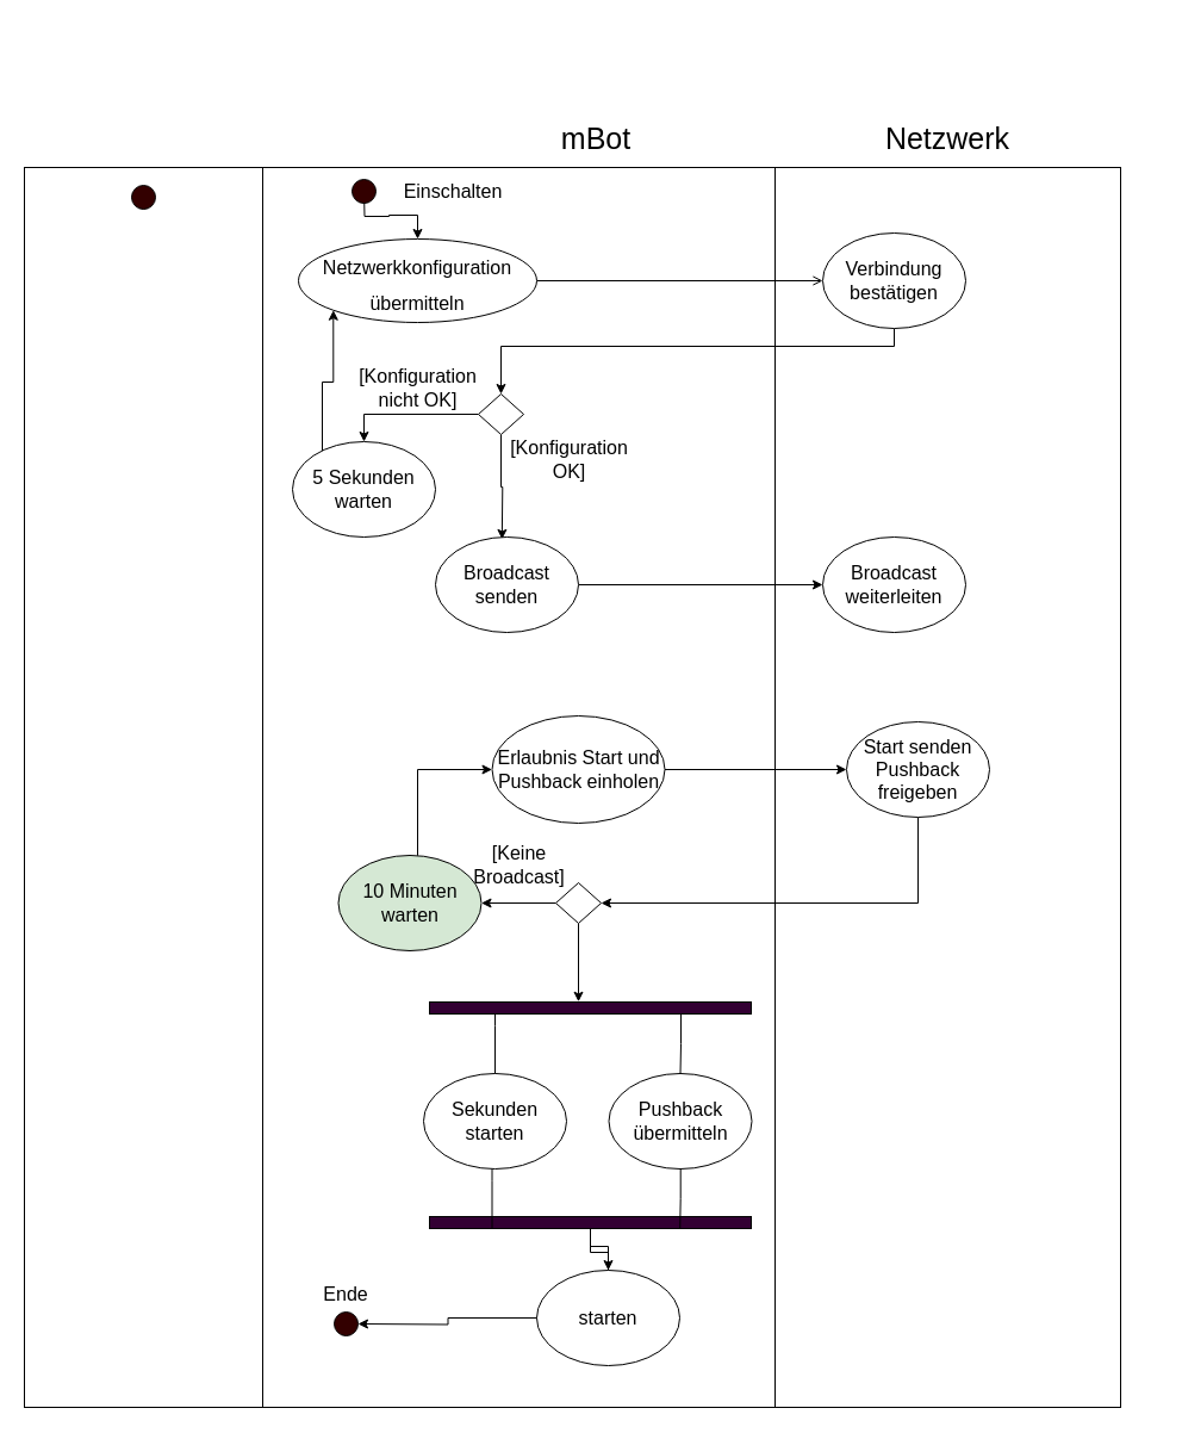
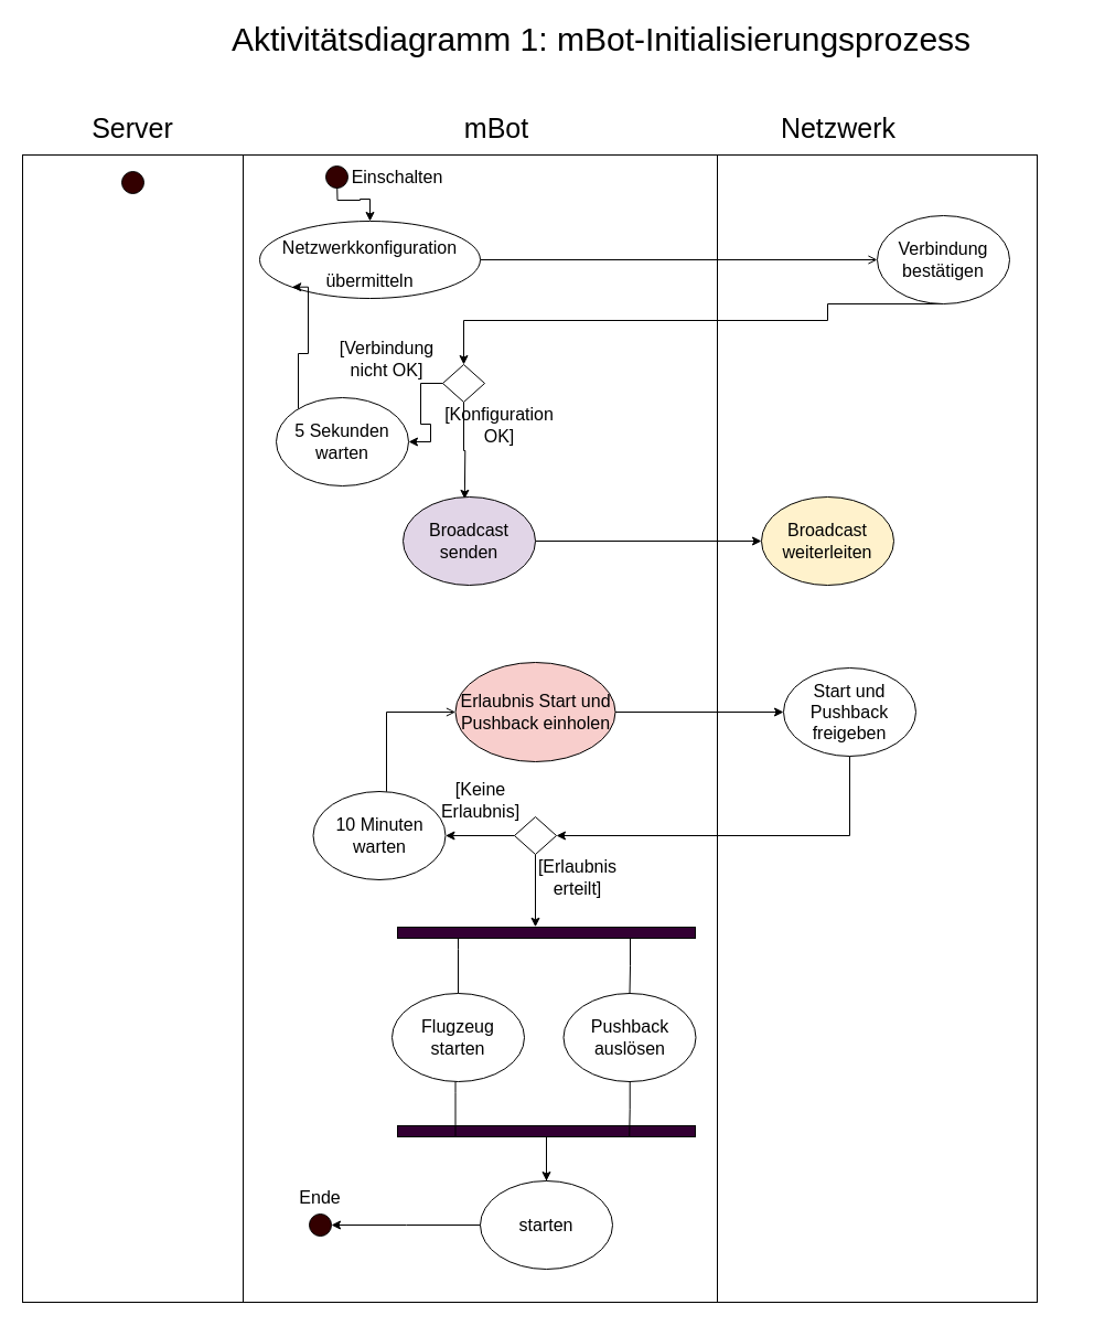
  <mxCell id="0" />
  <mxCell id="1" parent="0" />
+ <mxCell id="2" value="Aktivitätsdiagramm 1: mBot-Initialisierungsprozess" style="text;html=1;strokeColor=none;fillColor=none;align=center;verticalAlign=middle;whiteSpace=wrap;rounded=0;fontSize=30;" vertex="1" parent="1"><mxGeometry x="120" y="20" width="850" height="30" as="geometry" /></mxCell>
  <mxCell id="3" value="" style="rounded=0;whiteSpace=wrap;html=1;" vertex="1" parent="1"><mxGeometry x="220" y="140" width="430" height="1040" as="geometry" /></mxCell>
  <mxCell id="4" value="" style="rounded=0;whiteSpace=wrap;html=1;" vertex="1" parent="1"><mxGeometry x="650" y="140" width="290" height="1040" as="geometry" /></mxCell>
- <mxCell id="5" value="mBot" style="text;html=1;strokeColor=none;fillColor=none;align=center;verticalAlign=middle;whiteSpace=wrap;rounded=0;strokeWidth=13;fontSize=25;" vertex="1" parent="1"><mxGeometry x="470" y="100" width="60" height="30" as="geometry" /></mxCell>
- <mxCell id="6" value="Netzwerk" style="text;html=1;strokeColor=none;fillColor=none;align=center;verticalAlign=middle;whiteSpace=wrap;rounded=0;fontSize=25;" vertex="1" parent="1"><mxGeometry x="765" y="100" width="60" height="30" as="geometry" /></mxCell>
+ <mxCell id="5" value="mBot" style="text;html=1;strokeColor=none;fillColor=none;align=center;verticalAlign=middle;whiteSpace=wrap;rounded=0;strokeWidth=13;fontSize=25;" vertex="1" parent="1"><mxGeometry x="420" y="100" width="60" height="30" as="geometry" /></mxCell>
+ <mxCell id="6" value="Netzwerk" style="text;html=1;strokeColor=none;fillColor=none;align=center;verticalAlign=middle;whiteSpace=wrap;rounded=0;fontSize=25;" vertex="1" parent="1"><mxGeometry x="730" y="100" width="60" height="30" as="geometry" /></mxCell>
  <mxCell id="7" style="edgeStyle=orthogonalEdgeStyle;rounded=0;orthogonalLoop=1;jettySize=auto;html=1;fontSize=16;" edge="1" parent="1" target="9"><mxGeometry relative="1" as="geometry"><mxPoint x="305" y="160" as="sourcePoint" /></mxGeometry></mxCell>
  <mxCell id="8" style="edgeStyle=orthogonalEdgeStyle;rounded=0;orthogonalLoop=1;jettySize=auto;html=1;entryX=0;entryY=0.5;entryDx=0;entryDy=0;fontSize=16;endArrow=open;" edge="1" parent="1" source="9" target="11"><mxGeometry relative="1" as="geometry" /></mxCell>
- <mxCell id="9" value="&lt;span style=&quot;font-size: 16px;&quot;&gt;Netzwerkkonfiguration übermitteln&lt;/span&gt;" style="ellipse;whiteSpace=wrap;html=1;strokeWidth=1;fontSize=25;" vertex="1" parent="1"><mxGeometry x="250" y="200" width="200" height="70" as="geometry" /></mxCell>
+ <mxCell id="9" value="&lt;span style=&quot;font-size: 16px;&quot;&gt;Netzwerkkonfiguration übermitteln&lt;/span&gt;" style="ellipse;whiteSpace=wrap;html=1;strokeWidth=1;fontSize=25;" vertex="1" parent="1"><mxGeometry x="235" y="200" width="200" height="70" as="geometry" /></mxCell>
  <mxCell id="10" style="edgeStyle=orthogonalEdgeStyle;rounded=0;orthogonalLoop=1;jettySize=auto;html=1;entryX=0.5;entryY=0;entryDx=0;entryDy=0;fontSize=16;exitX=0.5;exitY=1;exitDx=0;exitDy=0;" edge="1" parent="1" source="11" target="14"><mxGeometry relative="1" as="geometry"><mxPoint x="750" y="280" as="sourcePoint" /><Array as="points"><mxPoint x="750" y="290" /><mxPoint x="420" y="290" /></Array></mxGeometry></mxCell>
- <mxCell id="11" value="Verbindung bestätigen" style="ellipse;whiteSpace=wrap;html=1;strokeWidth=1;fontSize=16;" vertex="1" parent="1"><mxGeometry x="690" y="195" width="120" height="80" as="geometry" /></mxCell>
+ <mxCell id="11" value="Verbindung bestätigen" style="ellipse;whiteSpace=wrap;html=1;strokeWidth=1;fontSize=16;" vertex="1" parent="1"><mxGeometry x="795" y="195" width="120" height="80" as="geometry" /></mxCell>
  <mxCell id="12" style="edgeStyle=orthogonalEdgeStyle;rounded=0;orthogonalLoop=1;jettySize=auto;html=1;fontSize=16;" edge="1" parent="1" source="14" target="16"><mxGeometry relative="1" as="geometry" /></mxCell>
  <mxCell id="13" style="edgeStyle=orthogonalEdgeStyle;rounded=0;orthogonalLoop=1;jettySize=auto;html=1;entryX=0.553;entryY=0.062;entryDx=0;entryDy=0;entryPerimeter=0;fontSize=9;" edge="1" parent="1" source="14"><mxGeometry relative="1" as="geometry"><mxPoint x="420.83" y="451.86" as="targetPoint" /></mxGeometry></mxCell>
  <mxCell id="14" value="" style="rhombus;whiteSpace=wrap;html=1;strokeWidth=1;fontSize=16;" vertex="1" parent="1"><mxGeometry x="401" y="330" width="38" height="34" as="geometry" /></mxCell>
  <mxCell id="15" style="edgeStyle=orthogonalEdgeStyle;rounded=0;orthogonalLoop=1;jettySize=auto;html=1;entryX=0;entryY=1;entryDx=0;entryDy=0;fontSize=30;" edge="1" parent="1" source="16" target="9"><mxGeometry relative="1" as="geometry"><Array as="points"><mxPoint x="270" y="320" /><mxPoint x="279" y="320" /></Array></mxGeometry></mxCell>
- <mxCell id="16" value="5 Sekunden warten" style="ellipse;whiteSpace=wrap;html=1;strokeWidth=1;fontSize=16;" vertex="1" parent="1"><mxGeometry x="245" y="370" width="120" height="80" as="geometry" /></mxCell>
- <mxCell id="17" value="[Konfiguration nicht OK]" style="text;html=1;strokeColor=none;fillColor=none;align=center;verticalAlign=middle;whiteSpace=wrap;rounded=0;strokeWidth=1;fontSize=16;" vertex="1" parent="1"><mxGeometry x="292.5" y="310" width="115" height="30" as="geometry" /></mxCell>
- <mxCell id="18" value="[Konfiguration OK]" style="text;html=1;strokeColor=none;fillColor=none;align=center;verticalAlign=middle;whiteSpace=wrap;rounded=0;strokeWidth=1;fontSize=16;" vertex="1" parent="1"><mxGeometry x="420" y="370" width="115" height="30" as="geometry" /></mxCell>
+ <mxCell id="16" value="5 Sekunden warten" style="ellipse;whiteSpace=wrap;html=1;strokeWidth=1;fontSize=16;" vertex="1" parent="1"><mxGeometry x="250" y="360" width="120" height="80" as="geometry" /></mxCell>
+ <mxCell id="17" value="[Verbindung nicht OK]" style="text;html=1;strokeColor=none;fillColor=none;align=center;verticalAlign=middle;whiteSpace=wrap;rounded=0;strokeWidth=1;fontSize=16;" vertex="1" parent="1"><mxGeometry x="292.5" y="310" width="115" height="30" as="geometry" /></mxCell>
+ <mxCell id="18" value="[Konfiguration OK]" style="text;html=1;strokeColor=none;fillColor=none;align=center;verticalAlign=middle;whiteSpace=wrap;rounded=0;strokeWidth=1;fontSize=16;" vertex="1" parent="1"><mxGeometry x="395" y="370" width="115" height="30" as="geometry" /></mxCell>
  <mxCell id="19" style="edgeStyle=orthogonalEdgeStyle;rounded=0;orthogonalLoop=1;jettySize=auto;html=1;fontSize=16;" edge="1" parent="1" source="20" target="22"><mxGeometry relative="1" as="geometry" /></mxCell>
- <mxCell id="20" value="&lt;span style=&quot;font-size: 16px;&quot;&gt;Erlaubnis Start und Pushback einholen&lt;/span&gt;" style="ellipse;whiteSpace=wrap;html=1;strokeWidth=1;fontSize=9;" vertex="1" parent="1"><mxGeometry x="412.5" y="600" width="145" height="90" as="geometry" /></mxCell>
+ <mxCell id="20" value="&lt;span style=&quot;font-size: 16px;&quot;&gt;Erlaubnis Start und Pushback einholen&lt;/span&gt;" style="ellipse;whiteSpace=wrap;html=1;strokeWidth=1;fontSize=9;fillColor=#f8cecc;" vertex="1" parent="1"><mxGeometry x="412.5" y="600" width="145" height="90" as="geometry" /></mxCell>
  <mxCell id="21" style="edgeStyle=orthogonalEdgeStyle;rounded=0;orthogonalLoop=1;jettySize=auto;html=1;entryX=1;entryY=0.5;entryDx=0;entryDy=0;fontSize=16;" edge="1" parent="1" source="22" target="25"><mxGeometry relative="1" as="geometry"><Array as="points"><mxPoint x="770" y="757" /></Array></mxGeometry></mxCell>
- <mxCell id="22" value="Start senden Pushback freigeben" style="ellipse;whiteSpace=wrap;html=1;strokeWidth=1;fontSize=16;" vertex="1" parent="1"><mxGeometry x="710" y="605" width="120" height="80" as="geometry" /></mxCell>
+ <mxCell id="22" value="Start und Pushback freigeben" style="ellipse;whiteSpace=wrap;html=1;strokeWidth=1;fontSize=16;" vertex="1" parent="1"><mxGeometry x="710" y="605" width="120" height="80" as="geometry" /></mxCell>
  <mxCell id="23" style="edgeStyle=orthogonalEdgeStyle;rounded=0;orthogonalLoop=1;jettySize=auto;html=1;fontSize=16;" edge="1" parent="1" source="25" target="27"><mxGeometry relative="1" as="geometry" /></mxCell>
  <mxCell id="24" style="edgeStyle=orthogonalEdgeStyle;rounded=0;orthogonalLoop=1;jettySize=auto;html=1;entryX=0.463;entryY=-0.024;entryDx=0;entryDy=0;entryPerimeter=0;fontSize=16;" edge="1" parent="1" source="25" target="31"><mxGeometry relative="1" as="geometry" /></mxCell>
  <mxCell id="25" value="" style="rhombus;whiteSpace=wrap;html=1;strokeWidth=1;fontSize=16;" vertex="1" parent="1"><mxGeometry x="466" y="740" width="38" height="34" as="geometry" /></mxCell>
- <mxCell id="26" style="edgeStyle=orthogonalEdgeStyle;rounded=0;orthogonalLoop=1;jettySize=auto;html=1;entryX=0;entryY=0.5;entryDx=0;entryDy=0;fontSize=16;" edge="1" parent="1" source="27" target="20"><mxGeometry relative="1" as="geometry"><Array as="points"><mxPoint x="350" y="645" /></Array></mxGeometry></mxCell>
- <mxCell id="27" value="10 Minuten warten" style="ellipse;whiteSpace=wrap;html=1;strokeWidth=1;fontSize=16;fillColor=#d5e8d4;" vertex="1" parent="1"><mxGeometry x="283.5" y="717" width="120" height="80" as="geometry" /></mxCell>
- <mxCell id="28" value="[Keine Broadcast]" style="text;html=1;strokeColor=none;fillColor=none;align=center;verticalAlign=middle;whiteSpace=wrap;rounded=0;strokeWidth=1;fontSize=16;" vertex="1" parent="1"><mxGeometry x="377.5" y="710" width="115" height="30" as="geometry" /></mxCell>
+ <mxCell id="26" style="edgeStyle=orthogonalEdgeStyle;rounded=0;orthogonalLoop=1;jettySize=auto;html=1;entryX=0;entryY=0.5;entryDx=0;entryDy=0;fontSize=16;endArrow=open;" edge="1" parent="1" source="27" target="20"><mxGeometry relative="1" as="geometry"><Array as="points"><mxPoint x="350" y="645" /></Array></mxGeometry></mxCell>
+ <mxCell id="27" value="10 Minuten warten" style="ellipse;whiteSpace=wrap;html=1;strokeWidth=1;fontSize=16;" vertex="1" parent="1"><mxGeometry x="283.5" y="717" width="120" height="80" as="geometry" /></mxCell>
+ <mxCell id="28" value="[Keine Erlaubnis]" style="text;html=1;strokeColor=none;fillColor=none;align=center;verticalAlign=middle;whiteSpace=wrap;rounded=0;strokeWidth=1;fontSize=16;" vertex="1" parent="1"><mxGeometry x="377.5" y="710" width="115" height="30" as="geometry" /></mxCell>
  <mxCell id="29" style="edgeStyle=orthogonalEdgeStyle;rounded=0;orthogonalLoop=1;jettySize=auto;html=1;fontSize=16;endArrow=none;endFill=0;" edge="1" parent="1" source="31" target="33"><mxGeometry relative="1" as="geometry"><Array as="points"><mxPoint x="415" y="860" /><mxPoint x="415" y="860" /></Array></mxGeometry></mxCell>
  <mxCell id="30" style="edgeStyle=orthogonalEdgeStyle;rounded=0;orthogonalLoop=1;jettySize=auto;html=1;fontSize=16;endArrow=none;endFill=0;" edge="1" parent="1" source="31" target="34"><mxGeometry relative="1" as="geometry"><Array as="points"><mxPoint x="571" y="875" /></Array></mxGeometry></mxCell>
  <mxCell id="31" value="" style="rounded=0;whiteSpace=wrap;html=1;strokeWidth=1;fontSize=16;fillColor=#330033;" vertex="1" parent="1"><mxGeometry x="360" y="840" width="270" height="10" as="geometry" /></mxCell>
- <mxCell id="33" value="Sekunden starten" style="ellipse;whiteSpace=wrap;html=1;strokeWidth=1;fontSize=16;fillColor=none;" vertex="1" parent="1"><mxGeometry x="355" y="900" width="120" height="80" as="geometry" /></mxCell>
- <mxCell id="34" value="Pushback übermitteln" style="ellipse;whiteSpace=wrap;html=1;strokeWidth=1;fontSize=16;fillColor=none;" vertex="1" parent="1"><mxGeometry x="510.5" y="900" width="120" height="80" as="geometry" /></mxCell>
+ <mxCell id="32" value="[Erlaubnis erteilt]" style="text;html=1;strokeColor=none;fillColor=none;align=center;verticalAlign=middle;whiteSpace=wrap;rounded=0;strokeWidth=1;fontSize=16;" vertex="1" parent="1"><mxGeometry x="466" y="780" width="115" height="30" as="geometry" /></mxCell>
+ <mxCell id="33" value="Flugzeug starten" style="ellipse;whiteSpace=wrap;html=1;strokeWidth=1;fontSize=16;fillColor=none;" vertex="1" parent="1"><mxGeometry x="355" y="900" width="120" height="80" as="geometry" /></mxCell>
+ <mxCell id="34" value="Pushback auslösen" style="ellipse;whiteSpace=wrap;html=1;strokeWidth=1;fontSize=16;fillColor=none;" vertex="1" parent="1"><mxGeometry x="510.5" y="900" width="120" height="80" as="geometry" /></mxCell>
  <mxCell id="35" style="edgeStyle=orthogonalEdgeStyle;rounded=0;orthogonalLoop=1;jettySize=auto;html=1;entryX=0.5;entryY=0;entryDx=0;entryDy=0;fontSize=16;endArrow=none;endFill=0;" edge="1" parent="1" source="36" target="41"><mxGeometry relative="1" as="geometry" /></mxCell>
  <mxCell id="36" value="" style="rounded=0;whiteSpace=wrap;html=1;strokeWidth=1;fontSize=16;fillColor=#330033;" vertex="1" parent="1"><mxGeometry x="360" y="1020" width="270" height="10" as="geometry" /></mxCell>
  <mxCell id="37" style="edgeStyle=orthogonalEdgeStyle;rounded=0;orthogonalLoop=1;jettySize=auto;html=1;fontSize=16;endArrow=none;endFill=0;" edge="1" parent="1"><mxGeometry relative="1" as="geometry"><mxPoint x="412.5" y="980" as="sourcePoint" /><mxPoint x="412.5" y="1030" as="targetPoint" /><Array as="points"><mxPoint x="412.5" y="990" /><mxPoint x="412.5" y="990" /></Array></mxGeometry></mxCell>
  <mxCell id="38" style="edgeStyle=orthogonalEdgeStyle;rounded=0;orthogonalLoop=1;jettySize=auto;html=1;fontSize=16;endArrow=none;endFill=0;" edge="1" parent="1"><mxGeometry relative="1" as="geometry"><mxPoint x="570.71" y="980" as="sourcePoint" /><mxPoint x="570.21" y="1030" as="targetPoint" /><Array as="points"><mxPoint x="570.71" y="1005" /></Array></mxGeometry></mxCell>
  <mxCell id="39" style="edgeStyle=orthogonalEdgeStyle;rounded=0;orthogonalLoop=1;jettySize=auto;html=1;entryX=1;entryY=0.5;entryDx=0;entryDy=0;fontSize=16;endArrow=classic;endFill=1;" edge="1" parent="1" source="41"><mxGeometry relative="1" as="geometry"><mxPoint x="300" y="1110" as="targetPoint" /></mxGeometry></mxCell>
  <mxCell id="40" value="" style="edgeStyle=orthogonalEdgeStyle;rounded=0;orthogonalLoop=1;jettySize=auto;html=1;fontSize=16;endArrow=none;endFill=0;startArrow=classic;startFill=1;" edge="1" parent="1" source="41" target="36"><mxGeometry relative="1" as="geometry" /></mxCell>
- <mxCell id="41" value="starten" style="ellipse;whiteSpace=wrap;html=1;strokeWidth=1;fontSize=16;fillColor=none;" vertex="1" parent="1"><mxGeometry x="450" y="1065" width="120" height="80" as="geometry" /></mxCell>
+ <mxCell id="41" value="starten" style="ellipse;whiteSpace=wrap;html=1;strokeWidth=1;fontSize=16;fillColor=none;" vertex="1" parent="1"><mxGeometry x="435" y="1070" width="120" height="80" as="geometry" /></mxCell>
  <mxCell id="42" value="" style="ellipse;whiteSpace=wrap;html=1;aspect=fixed;strokeWidth=1;fontSize=16;fillColor=#330000;" vertex="1" parent="1"><mxGeometry x="295" y="150" width="20" height="20" as="geometry" /></mxCell>
  <mxCell id="43" value="" style="ellipse;whiteSpace=wrap;html=1;aspect=fixed;strokeWidth=1;fontSize=16;fillColor=#330000;" vertex="1" parent="1"><mxGeometry x="280" y="1100" width="20" height="20" as="geometry" /></mxCell>
  <mxCell id="44" value="Ende" style="text;html=1;strokeColor=none;fillColor=none;align=center;verticalAlign=middle;whiteSpace=wrap;rounded=0;strokeWidth=1;fontSize=16;" vertex="1" parent="1"><mxGeometry x="260" y="1070" width="60" height="30" as="geometry" /></mxCell>
- <mxCell id="45" value="Einschalten" style="text;html=1;strokeColor=none;fillColor=none;align=center;verticalAlign=middle;whiteSpace=wrap;rounded=0;strokeWidth=1;fontSize=16;" vertex="1" parent="1"><mxGeometry x="350" y="145" width="60" height="30" as="geometry" /></mxCell>
+ <mxCell id="45" value="Einschalten" style="text;html=1;strokeColor=none;fillColor=none;align=center;verticalAlign=middle;whiteSpace=wrap;rounded=0;strokeWidth=1;fontSize=16;" vertex="1" parent="1"><mxGeometry x="330" y="145" width="60" height="30" as="geometry" /></mxCell>
  <mxCell id="46" value="" style="rounded=0;whiteSpace=wrap;html=1;" vertex="1" parent="1"><mxGeometry x="20" y="140" width="200" height="1040" as="geometry" /></mxCell>
+ <mxCell id="47" value="Server" style="text;html=1;strokeColor=none;fillColor=none;align=center;verticalAlign=middle;whiteSpace=wrap;rounded=0;fontSize=25;" vertex="1" parent="1"><mxGeometry x="90" y="100" width="60" height="30" as="geometry" /></mxCell>
  <mxCell id="48" style="edgeStyle=orthogonalEdgeStyle;rounded=0;orthogonalLoop=1;jettySize=auto;html=1;fontSize=30;" edge="1" parent="1" source="49"><mxGeometry relative="1" as="geometry"><mxPoint x="690" y="490" as="targetPoint" /></mxGeometry></mxCell>
- <mxCell id="49" value="Broadcast senden" style="ellipse;whiteSpace=wrap;html=1;strokeWidth=1;fontSize=16;" vertex="1" parent="1"><mxGeometry x="365" y="450" width="120" height="80" as="geometry" /></mxCell>
- <mxCell id="50" value="Broadcast weiterleiten" style="ellipse;whiteSpace=wrap;html=1;strokeWidth=1;fontSize=16;" vertex="1" parent="1"><mxGeometry x="690" y="450" width="120" height="80" as="geometry" /></mxCell>
+ <mxCell id="49" value="Broadcast senden" style="ellipse;whiteSpace=wrap;html=1;strokeWidth=1;fontSize=16;fillColor=#e1d5e7;" vertex="1" parent="1"><mxGeometry x="365" y="450" width="120" height="80" as="geometry" /></mxCell>
+ <mxCell id="50" value="Broadcast weiterleiten" style="ellipse;whiteSpace=wrap;html=1;strokeWidth=1;fontSize=16;fillColor=#fff2cc;" vertex="1" parent="1"><mxGeometry x="690" y="450" width="120" height="80" as="geometry" /></mxCell>
  <mxCell id="51" value="" style="ellipse;whiteSpace=wrap;html=1;aspect=fixed;strokeWidth=1;fontSize=16;fillColor=#330000;" vertex="1" parent="1"><mxGeometry x="110" y="155" width="20" height="20" as="geometry" /></mxCell>
